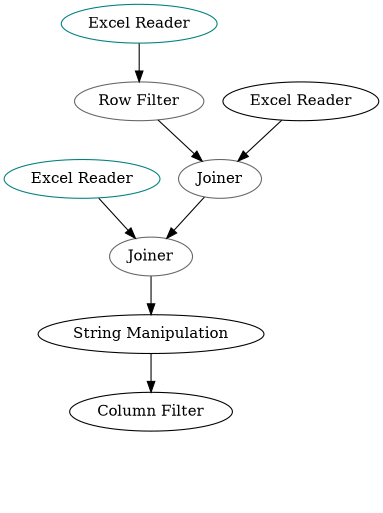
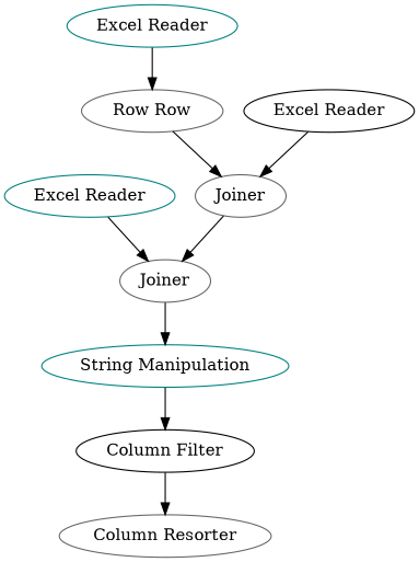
  digraph {
    rankdir=TB
    node [color=gray40]
-   n1 [color=black label="String Manipulation"]
+   n1 [color=teal label="String Manipulation"]
    n2 [color=black label="Column Filter"]
+   n3 [label="Column Resorter"]
    n4 [color=teal label="Excel Reader"]
    n5 [label=Joiner]
    n6 [color=teal label="Excel Reader"]
-   n7 [label="Row Filter"]
+   n7 [label="Row Row"]
    n8 [label=Joiner]
    n9 [color=black label="Excel Reader"]
    n1 -> n2
+   n2 -> n3
    n4 -> n5
    n5 -> n1
    n6 -> n7
    n7 -> n8
    n8 -> n5
    n9 -> n8
  }
